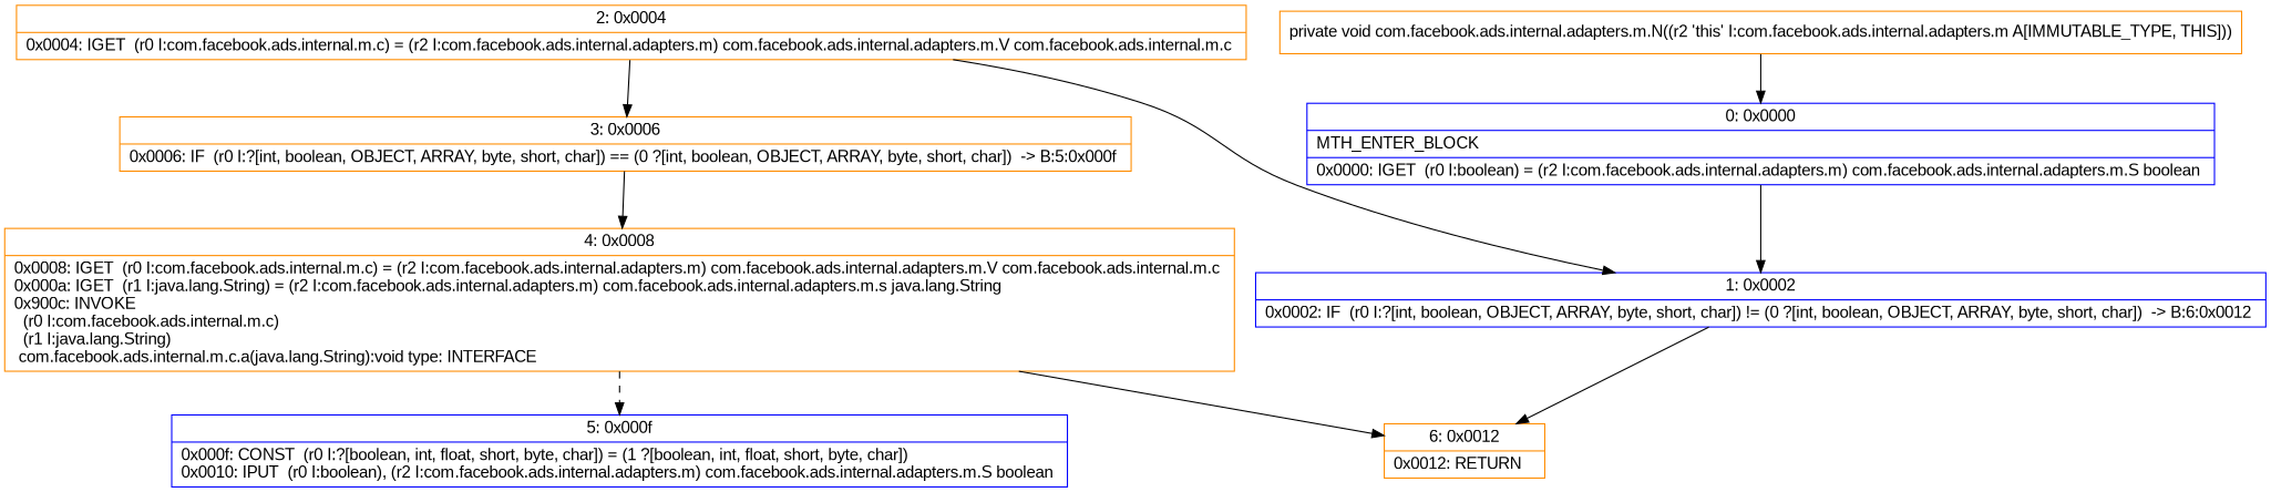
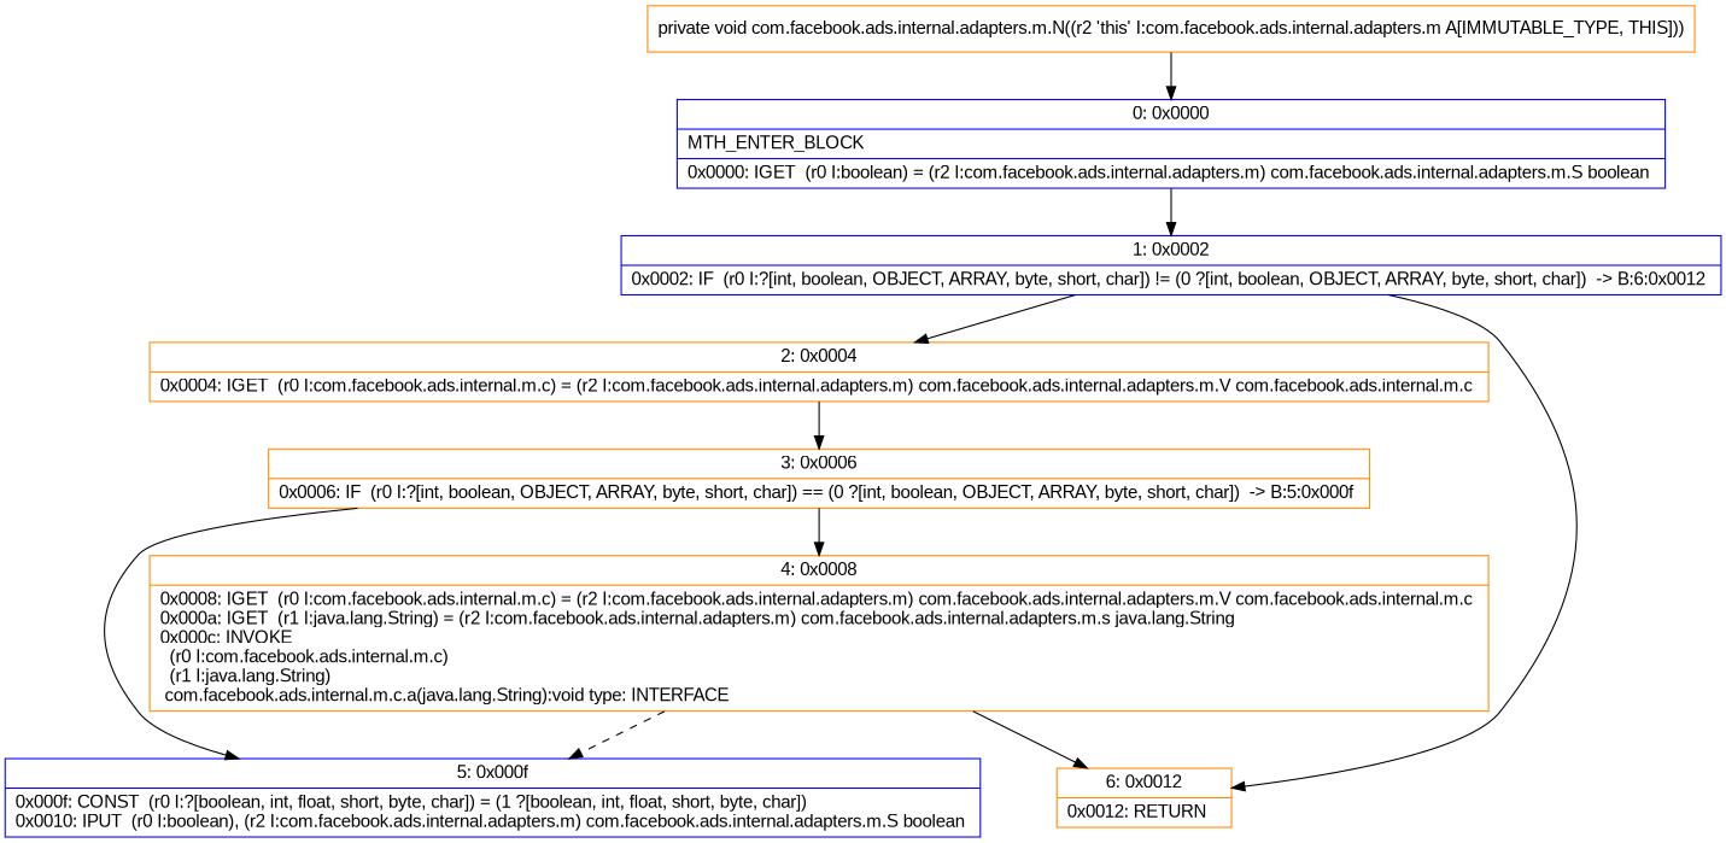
  digraph {
    fontname="Liberation Sans"
    node [color=darkorange fontname="Liberation Sans" shape=record]
    edge [fontname="Liberation Sans" style=solid]
    n1 [color=blue label="{0\:\ 0x0000|MTH_ENTER_BLOCK\l|0x0000: IGET  (r0 I:boolean) = (r2 I:com.facebook.ads.internal.adapters.m) com.facebook.ads.internal.adapters.m.S boolean \l}"]
    n2 [color=blue label="{1\:\ 0x0002|0x0002: IF  (r0 I:?[int, boolean, OBJECT, ARRAY, byte, short, char]) != (0 ?[int, boolean, OBJECT, ARRAY, byte, short, char])  \-\> B:6:0x0012 \l}"]
    n3 [label="{2\:\ 0x0004|0x0004: IGET  (r0 I:com.facebook.ads.internal.m.c) = (r2 I:com.facebook.ads.internal.adapters.m) com.facebook.ads.internal.adapters.m.V com.facebook.ads.internal.m.c \l}"]
    n4 [label="{6\:\ 0x0012|0x0012: RETURN   \l}"]
    n5 [label="{3\:\ 0x0006|0x0006: IF  (r0 I:?[int, boolean, OBJECT, ARRAY, byte, short, char]) == (0 ?[int, boolean, OBJECT, ARRAY, byte, short, char])  \-\> B:5:0x000f \l}"]
-   n6 [label="{4\:\ 0x0008|0x0008: IGET  (r0 I:com.facebook.ads.internal.m.c) = (r2 I:com.facebook.ads.internal.adapters.m) com.facebook.ads.internal.adapters.m.V com.facebook.ads.internal.m.c \l0x000a: IGET  (r1 I:java.lang.String) = (r2 I:com.facebook.ads.internal.adapters.m) com.facebook.ads.internal.adapters.m.s java.lang.String \l0x900c: INVOKE  \l  (r0 I:com.facebook.ads.internal.m.c)\l  (r1 I:java.lang.String)\l com.facebook.ads.internal.m.c.a(java.lang.String):void type: INTERFACE \l}"]
+   n6 [label="{4\:\ 0x0008|0x0008: IGET  (r0 I:com.facebook.ads.internal.m.c) = (r2 I:com.facebook.ads.internal.adapters.m) com.facebook.ads.internal.adapters.m.V com.facebook.ads.internal.m.c \l0x000a: IGET  (r1 I:java.lang.String) = (r2 I:com.facebook.ads.internal.adapters.m) com.facebook.ads.internal.adapters.m.s java.lang.String \l0x000c: INVOKE  \l  (r0 I:com.facebook.ads.internal.m.c)\l  (r1 I:java.lang.String)\l com.facebook.ads.internal.m.c.a(java.lang.String):void type: INTERFACE \l}"]
    n7 [color=blue label="{5\:\ 0x000f|0x000f: CONST  (r0 I:?[boolean, int, float, short, byte, char]) = (1 ?[boolean, int, float, short, byte, char]) \l0x0010: IPUT  (r0 I:boolean), (r2 I:com.facebook.ads.internal.adapters.m) com.facebook.ads.internal.adapters.m.S boolean \l}"]
    n8 [label="{private void com.facebook.ads.internal.adapters.m.N((r2 'this' I:com.facebook.ads.internal.adapters.m A[IMMUTABLE_TYPE, THIS])) }"]
    n1 -> n2
-   n3 -> n2
+   n2 -> n3
    n2 -> n4
    n3 -> n5
    n5 -> n6
+   n5 -> n7
    n6 -> n4
    n6 -> n7 [style=dashed]
    n8 -> n1
  }
